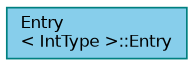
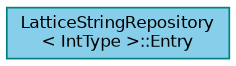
  digraph {
    rankdir=TB
-   n1 [color=teal fillcolor=skyblue fontname=Helvetica fontsize=10 height=0.2 label="Entry\l\< IntType \>::Entry" shape=record style=filled width=0.4]
+   n1 [color=teal fillcolor=skyblue fontname=Helvetica fontsize=10 height=0.2 label="LatticeStringRepository\l\< IntType \>::Entry" shape=record style=filled width=0.4]
  }
